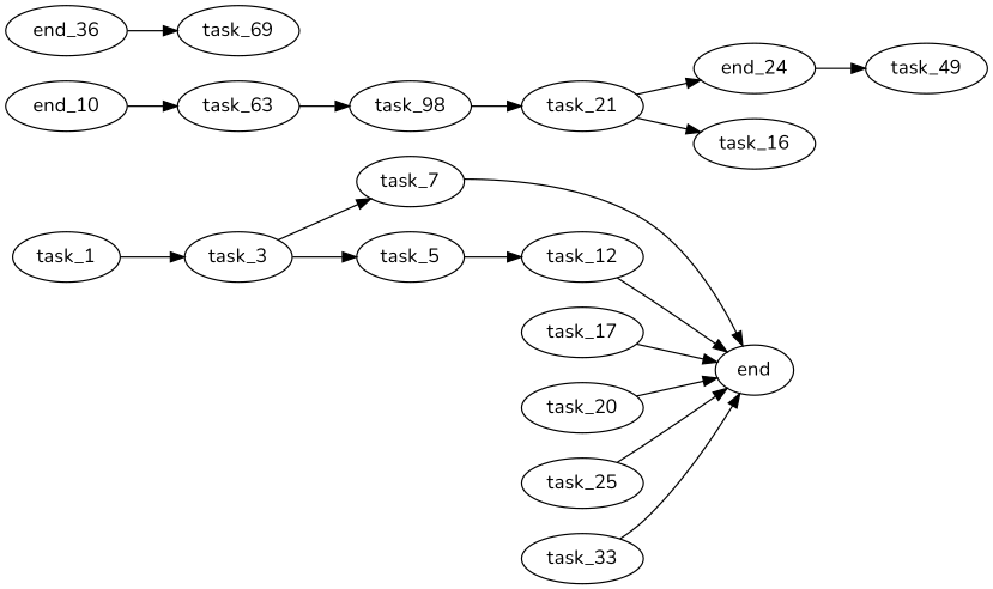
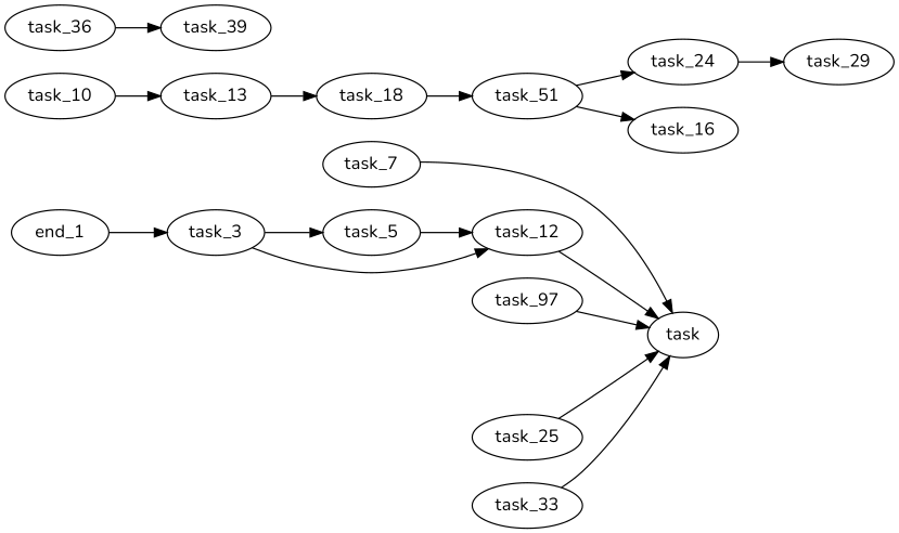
  digraph {
    fontname=Nunito
    rankdir=LR
    node [fontname=Nunito]
    edge [fontname=Nunito]
-   task_1
+   task_1 [label=end_1]
    task_3
    task_7
    n4 [label=task_5]
-   end
+   end [label=task]
    task_12
-   task_10 [label=end_10]
-   task_13 [label=task_63]
-   task_18 [label=task_98]
-   task_17
-   task_21
-   task_20
-   task_24 [label=end_24]
+   task_10
+   task_13
+   task_18
+   task_17 [label=task_97]
+   task_21 [label=task_51]
+   task_24
    n14 [label=task_16]
-   task_29 [label=task_49]
+   task_29
    n16 [label=task_25]
-   task_36 [label=end_36]
-   task_39 [label=task_69]
+   task_36
+   task_39
    n19 [label=task_33]
    task_1 -> task_3
-   task_3 -> task_7
+   task_3 -> task_12
    task_3 -> n4
    task_7 -> end
    n4 -> task_12
    task_12 -> end
    task_10 -> task_13
    task_13 -> task_18
    task_18 -> task_21
    task_17 -> end
    task_21 -> task_24
    task_21 -> n14
-   task_20 -> end
    task_24 -> task_29
    n16 -> end
    task_36 -> task_39
    n19 -> end
  }
